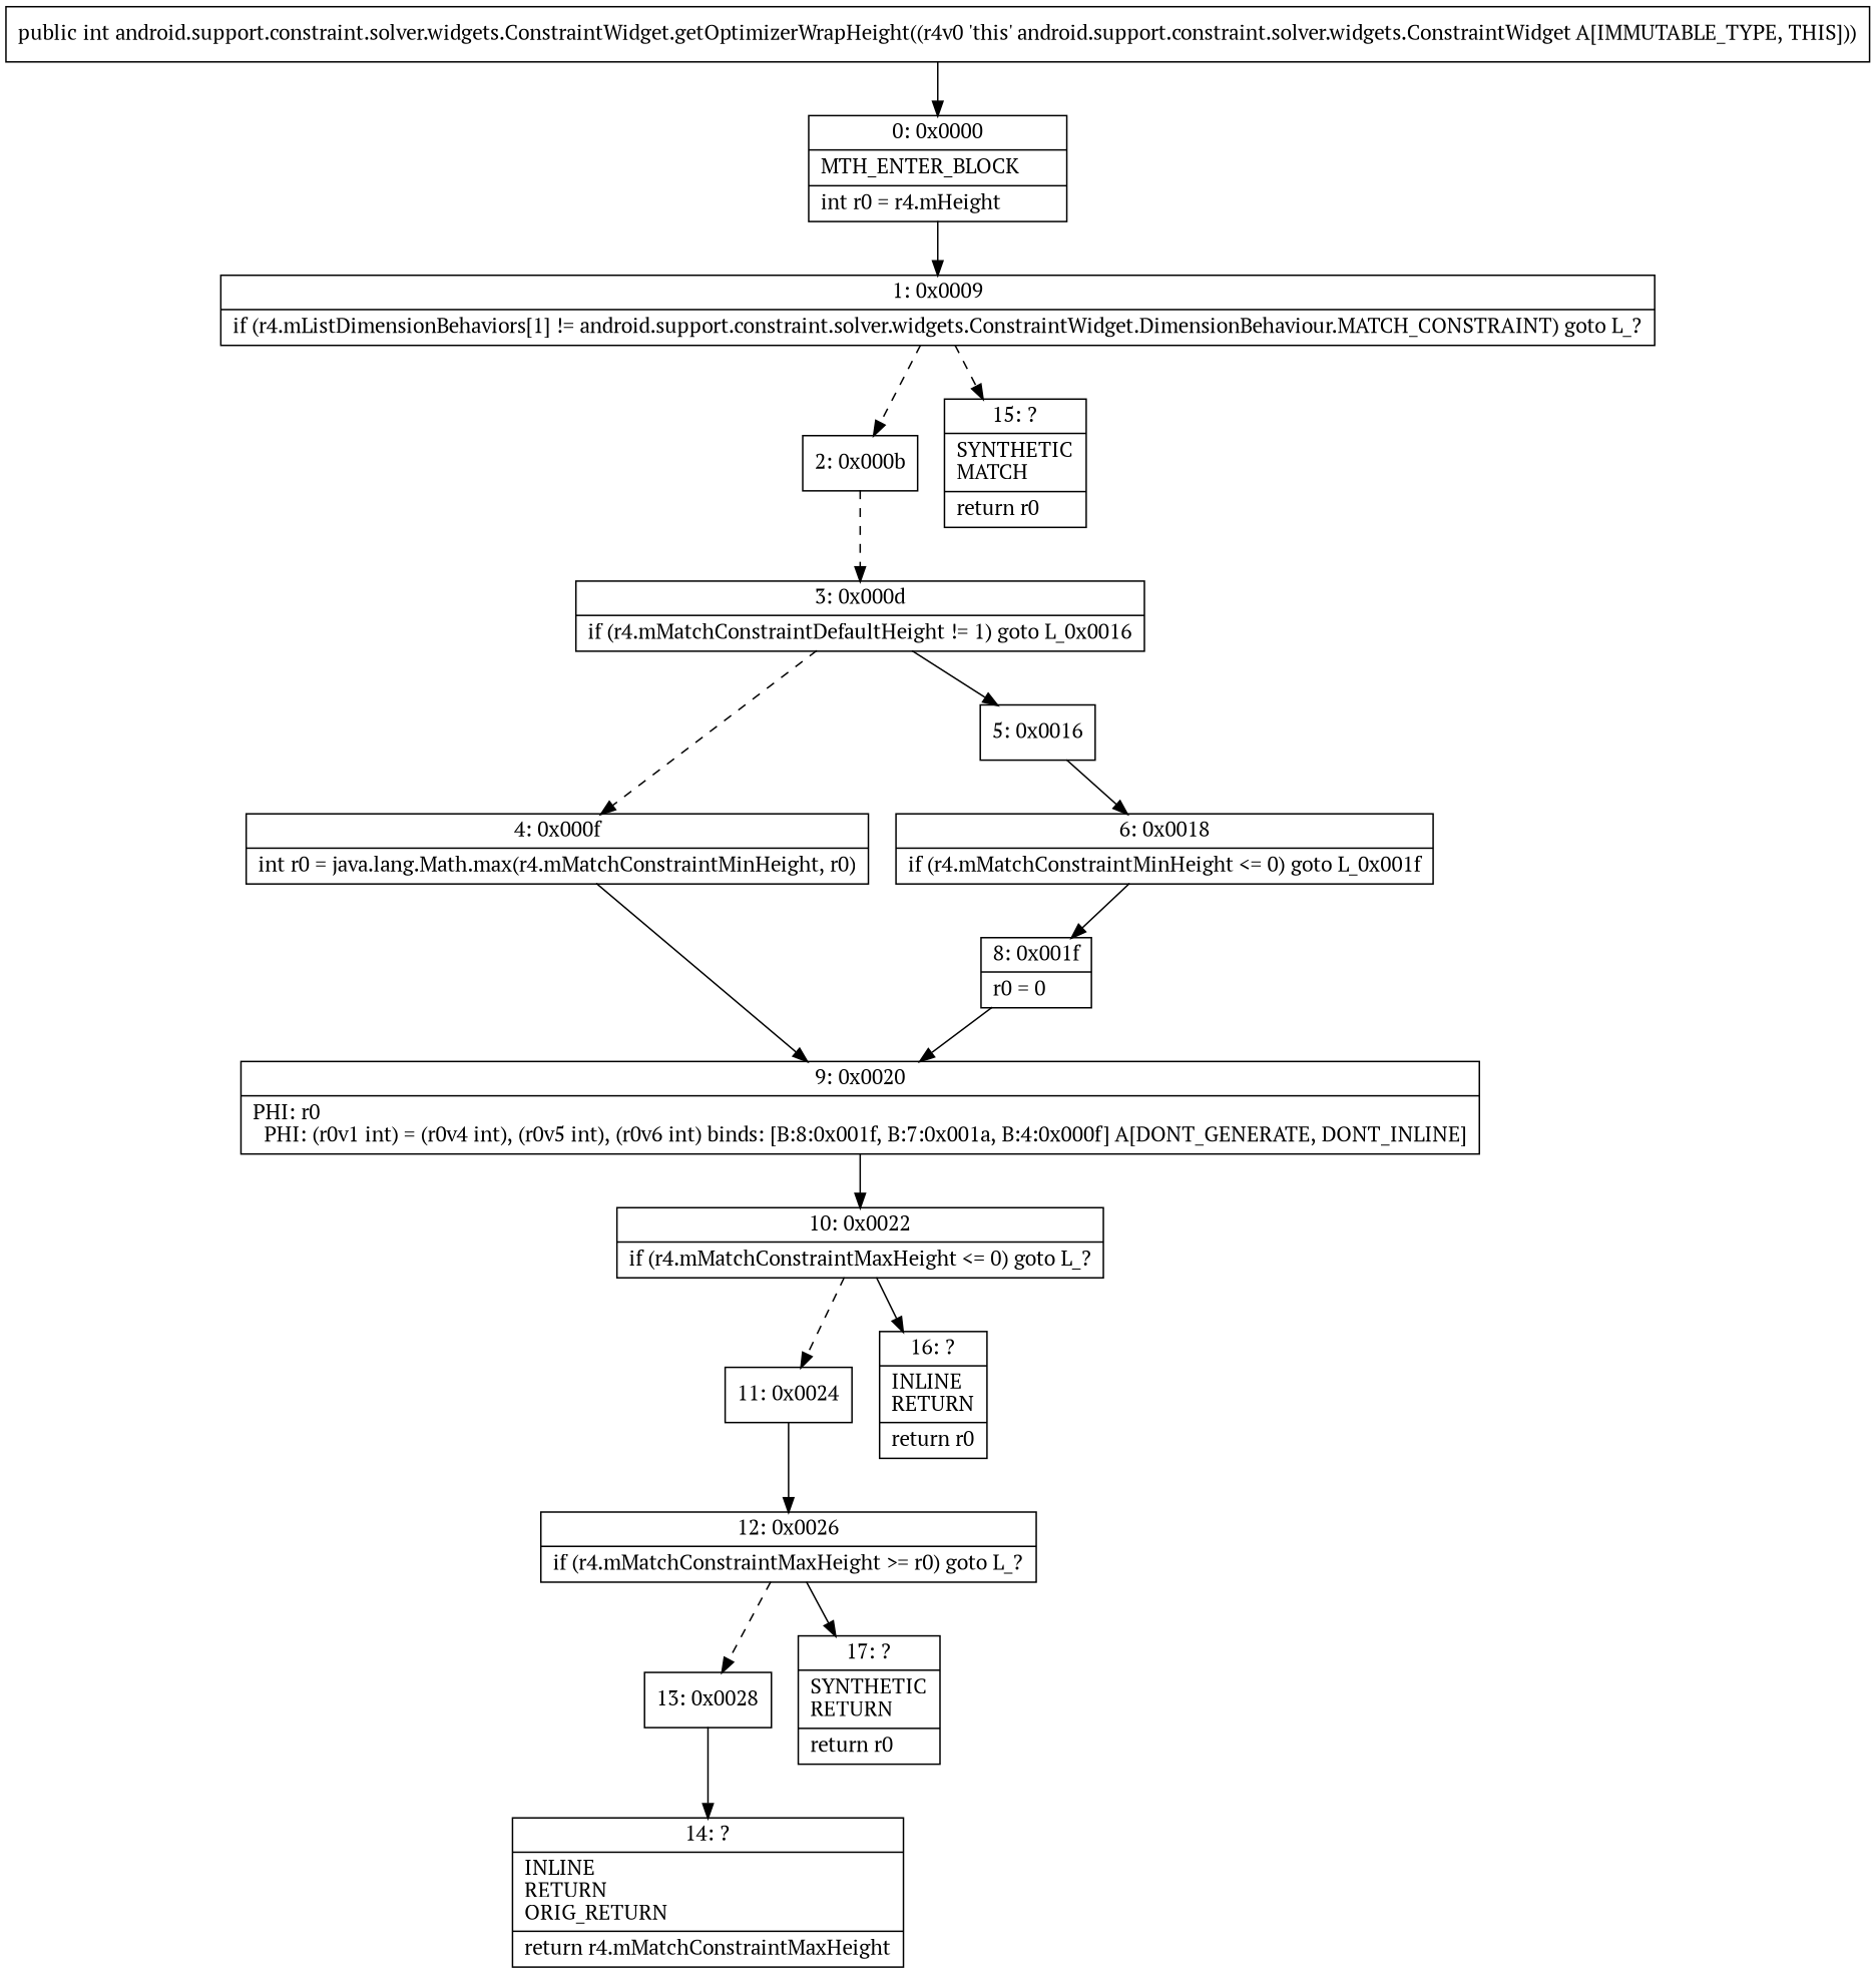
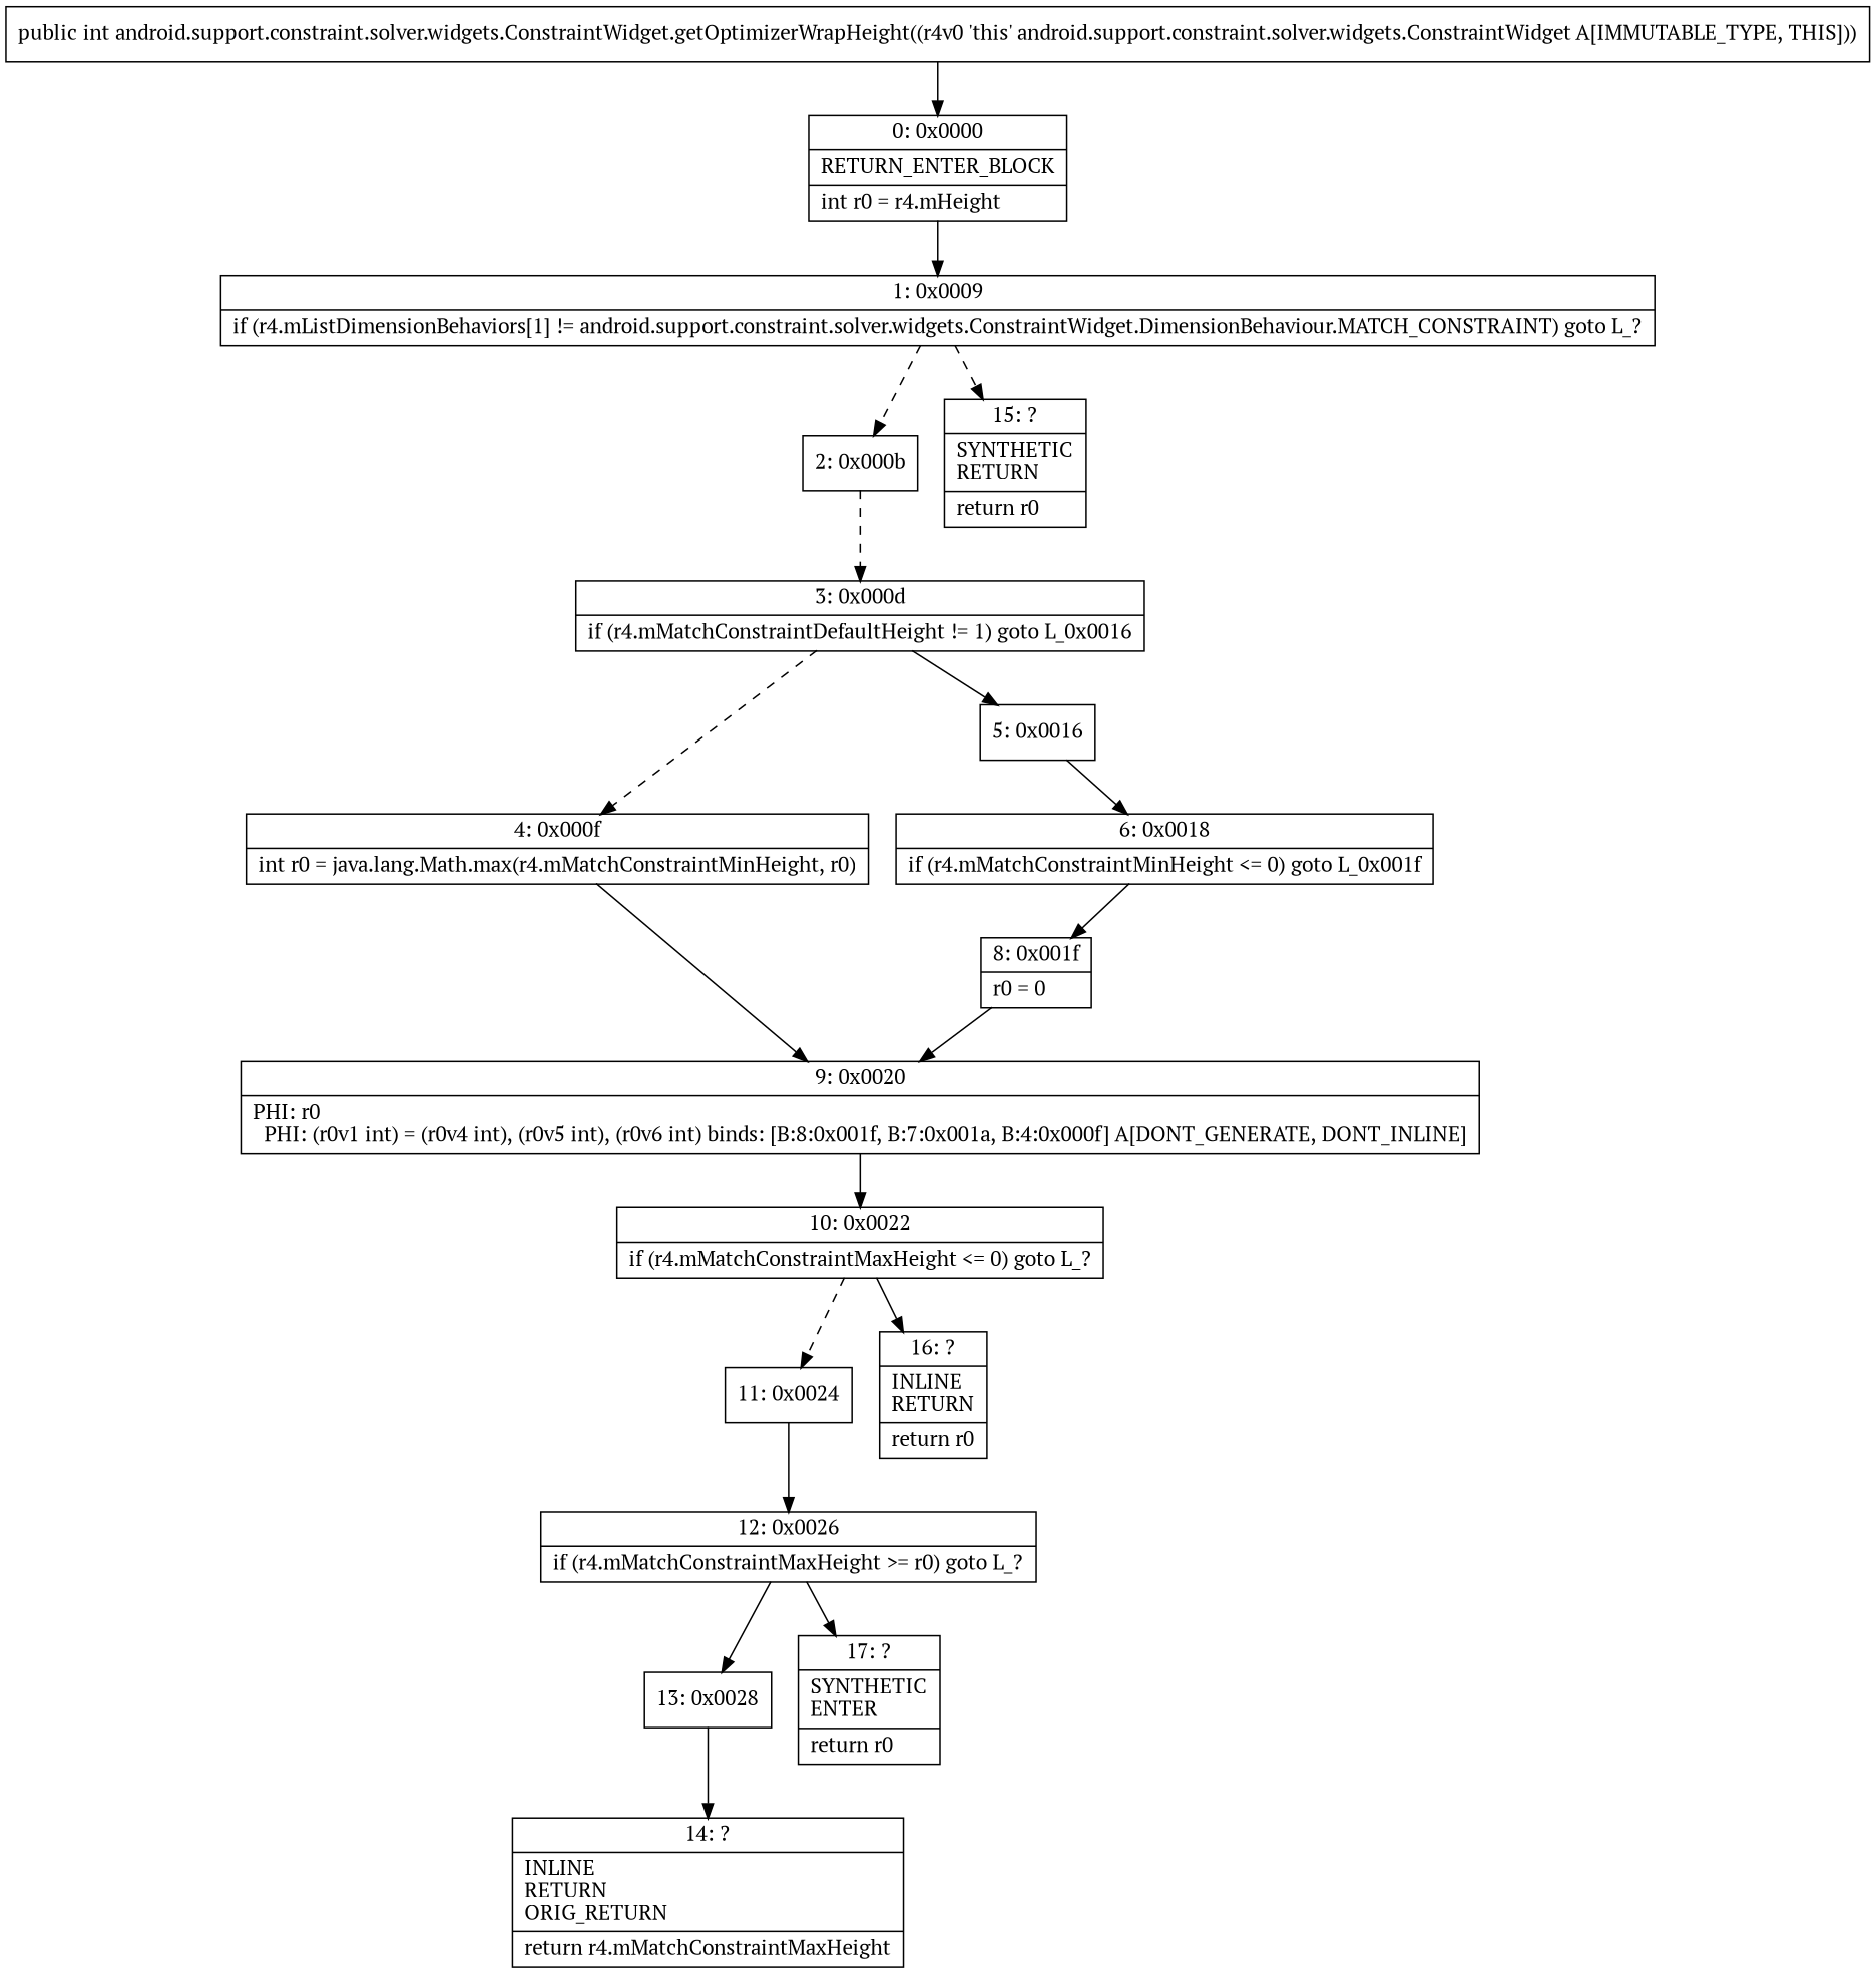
  digraph {
    fontname="PT Serif"
    node [fontname="PT Serif" shape=record]
    edge [fontname="PT Serif"]
-   n1 [label="{0\:\ 0x0000|MTH_ENTER_BLOCK\l|int r0 = r4.mHeight\l}"]
+   n1 [label="{0\:\ 0x0000|RETURN_ENTER_BLOCK\l|int r0 = r4.mHeight\l}"]
    n2 [label="{1\:\ 0x0009|if (r4.mListDimensionBehaviors[1] != android.support.constraint.solver.widgets.ConstraintWidget.DimensionBehaviour.MATCH_CONSTRAINT) goto L_?\l}"]
    n3 [label="{2\:\ 0x000b}"]
-   n4 [label="{15\:\ ?|SYNTHETIC\lMATCH\l|return r0\l}"]
+   n4 [label="{15\:\ ?|SYNTHETIC\lRETURN\l|return r0\l}"]
    n5 [label="{3\:\ 0x000d|if (r4.mMatchConstraintDefaultHeight != 1) goto L_0x0016\l}"]
    n6 [label="{4\:\ 0x000f|int r0 = java.lang.Math.max(r4.mMatchConstraintMinHeight, r0)\l}"]
    n7 [label="{5\:\ 0x0016}"]
    n8 [label="{9\:\ 0x0020|PHI: r0 \l  PHI: (r0v1 int) = (r0v4 int), (r0v5 int), (r0v6 int) binds: [B:8:0x001f, B:7:0x001a, B:4:0x000f] A[DONT_GENERATE, DONT_INLINE]\l}"]
    n9 [label="{6\:\ 0x0018|if (r4.mMatchConstraintMinHeight \<= 0) goto L_0x001f\l}"]
    n10 [label="{10\:\ 0x0022|if (r4.mMatchConstraintMaxHeight \<= 0) goto L_?\l}"]
    n11 [label="{8\:\ 0x001f|r0 = 0\l}"]
    n12 [label="{11\:\ 0x0024}"]
    n13 [label="{16\:\ ?|INLINE\lRETURN\l|return r0\l}"]
    n14 [label="{12\:\ 0x0026|if (r4.mMatchConstraintMaxHeight \>= r0) goto L_?\l}"]
    n15 [label="{13\:\ 0x0028}"]
-   n16 [label="{17\:\ ?|SYNTHETIC\lRETURN\l|return r0\l}"]
+   n16 [label="{17\:\ ?|SYNTHETIC\lENTER\l|return r0\l}"]
    n17 [label="{14\:\ ?|INLINE\lRETURN\lORIG_RETURN\l|return r4.mMatchConstraintMaxHeight\l}"]
    n18 [label="{public int android.support.constraint.solver.widgets.ConstraintWidget.getOptimizerWrapHeight((r4v0 'this' android.support.constraint.solver.widgets.ConstraintWidget A[IMMUTABLE_TYPE, THIS])) }"]
    n1 -> n2
    n2 -> n3 [style=dashed]
    n2 -> n4 [style=dashed]
    n3 -> n5 [style=dashed]
    n5 -> n6 [style=dashed]
    n5 -> n7
    n6 -> n8
    n7 -> n9
    n8 -> n10
    n9 -> n11
    n10 -> n12 [style=dashed]
    n10 -> n13
    n11 -> n8
    n12 -> n14
-   n14 -> n15 [style=dashed]
+   n14 -> n15 [style=solid]
    n14 -> n16
    n15 -> n17
    n18 -> n1
  }
